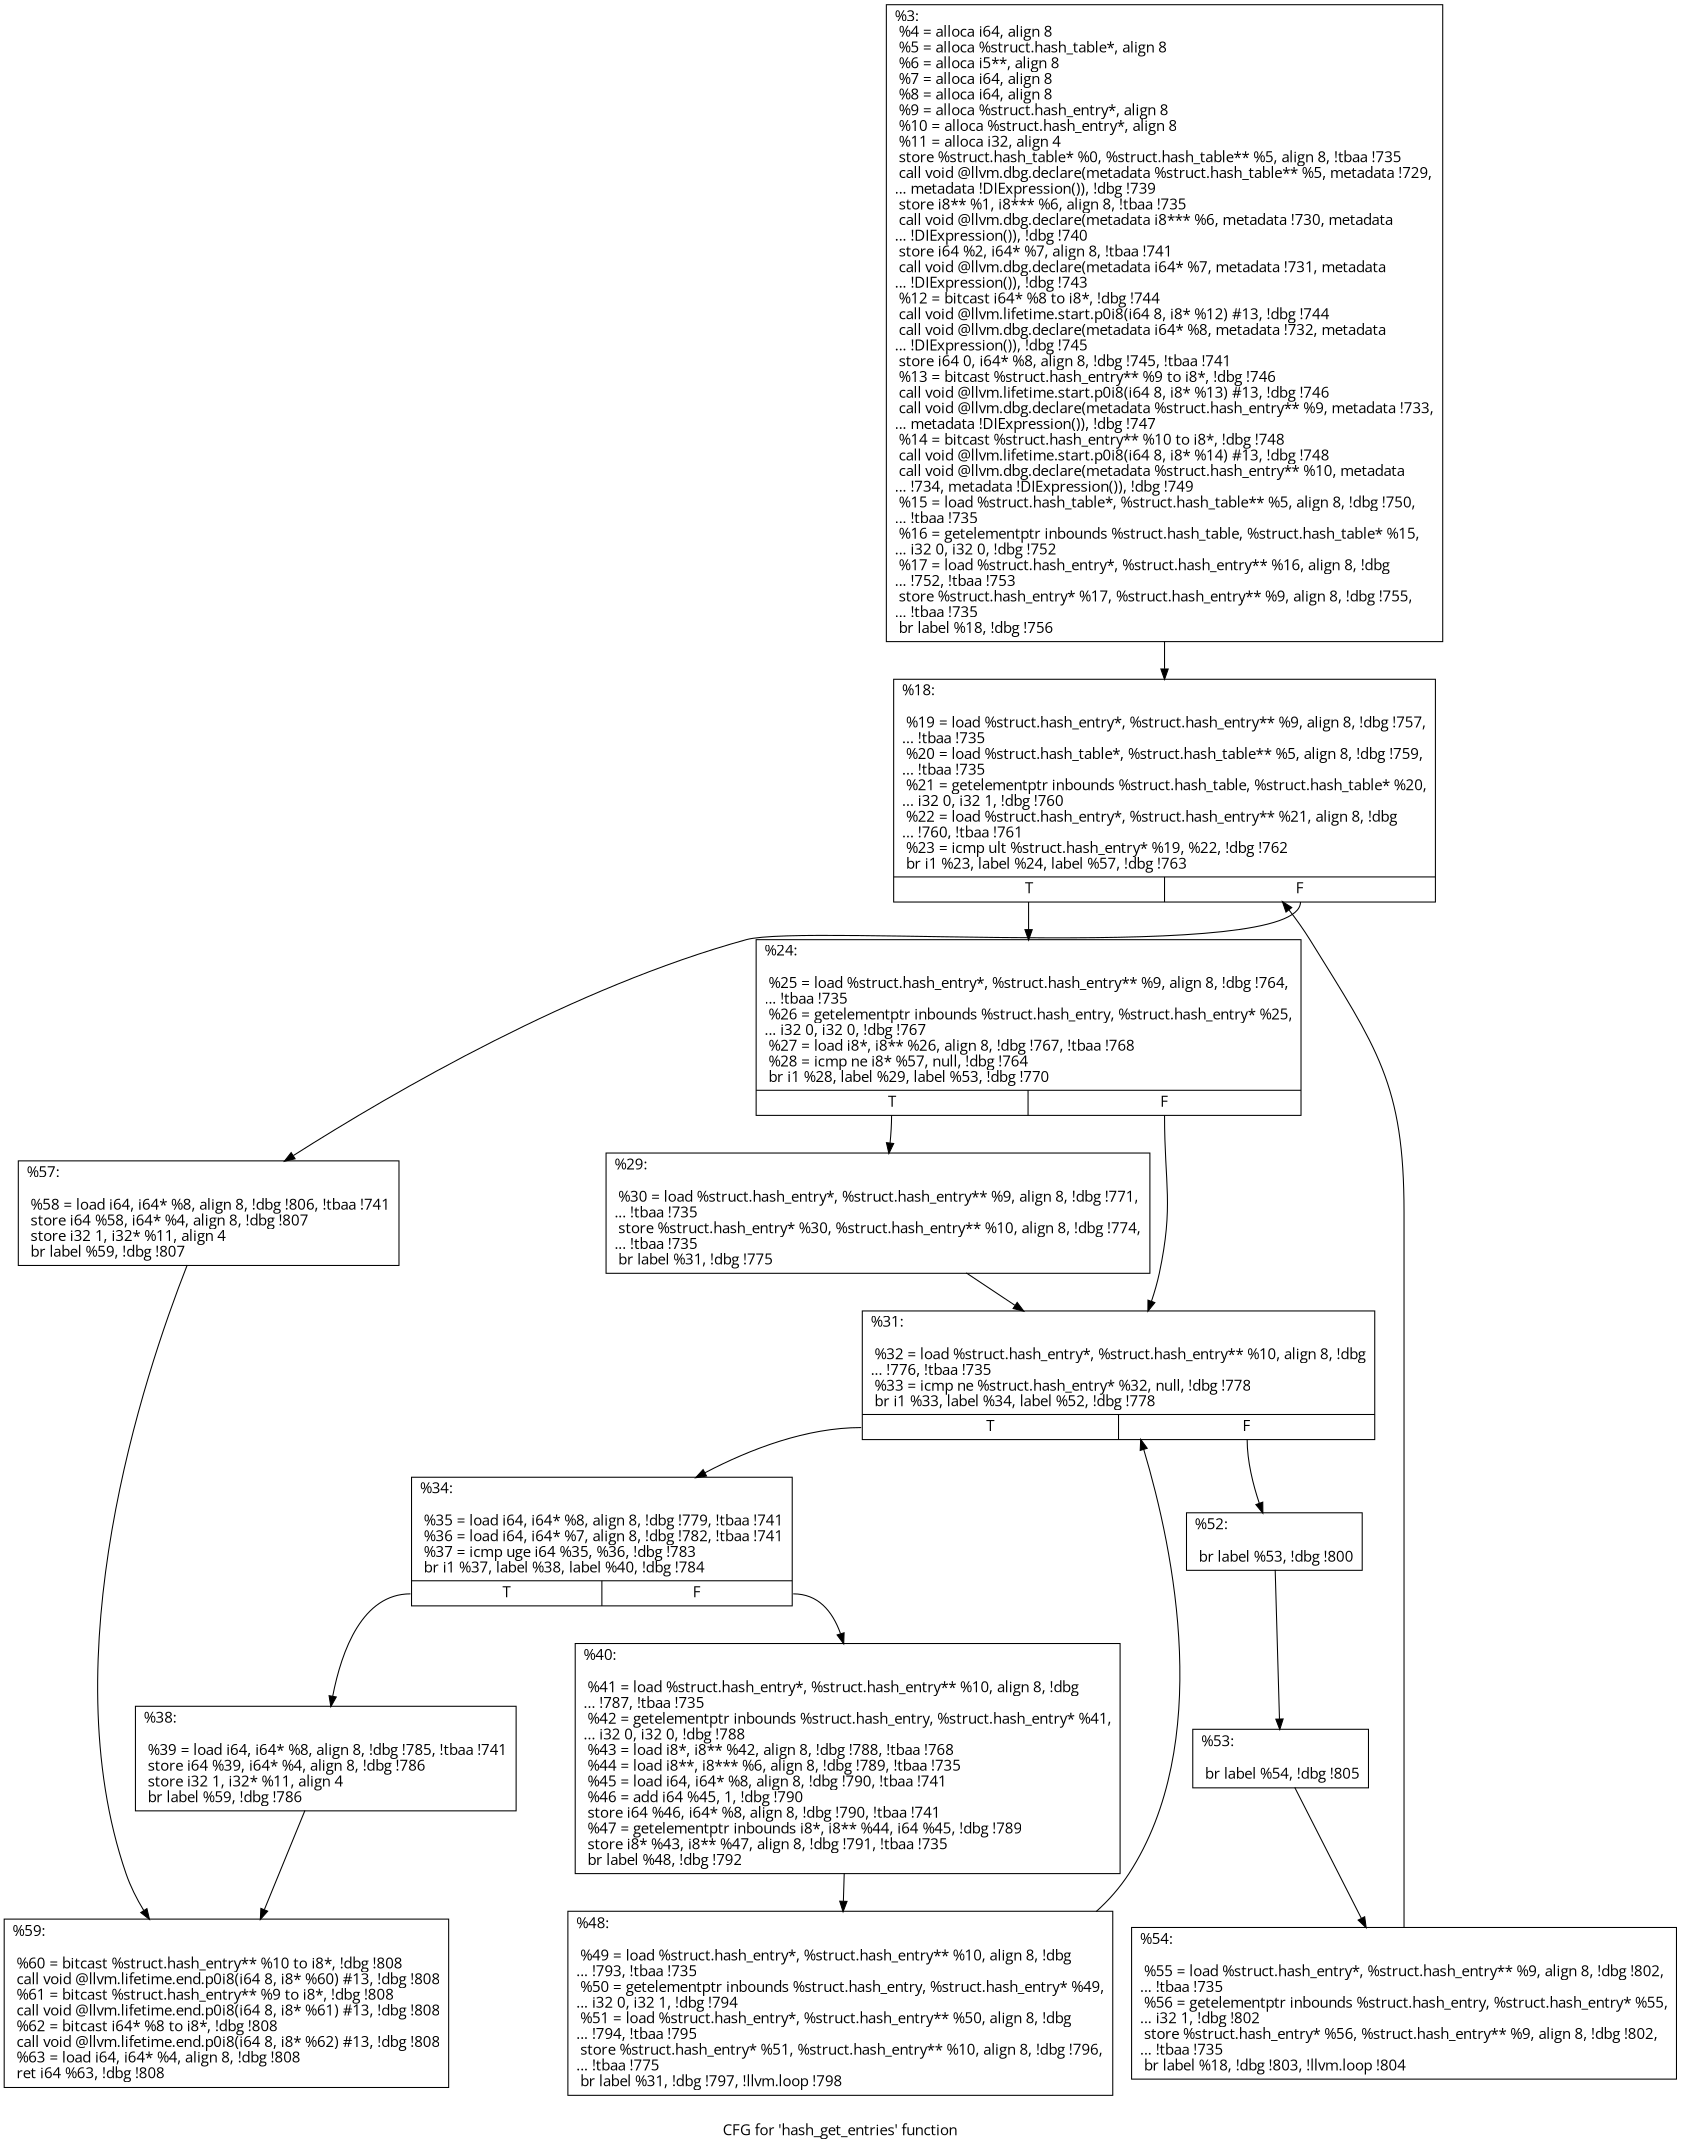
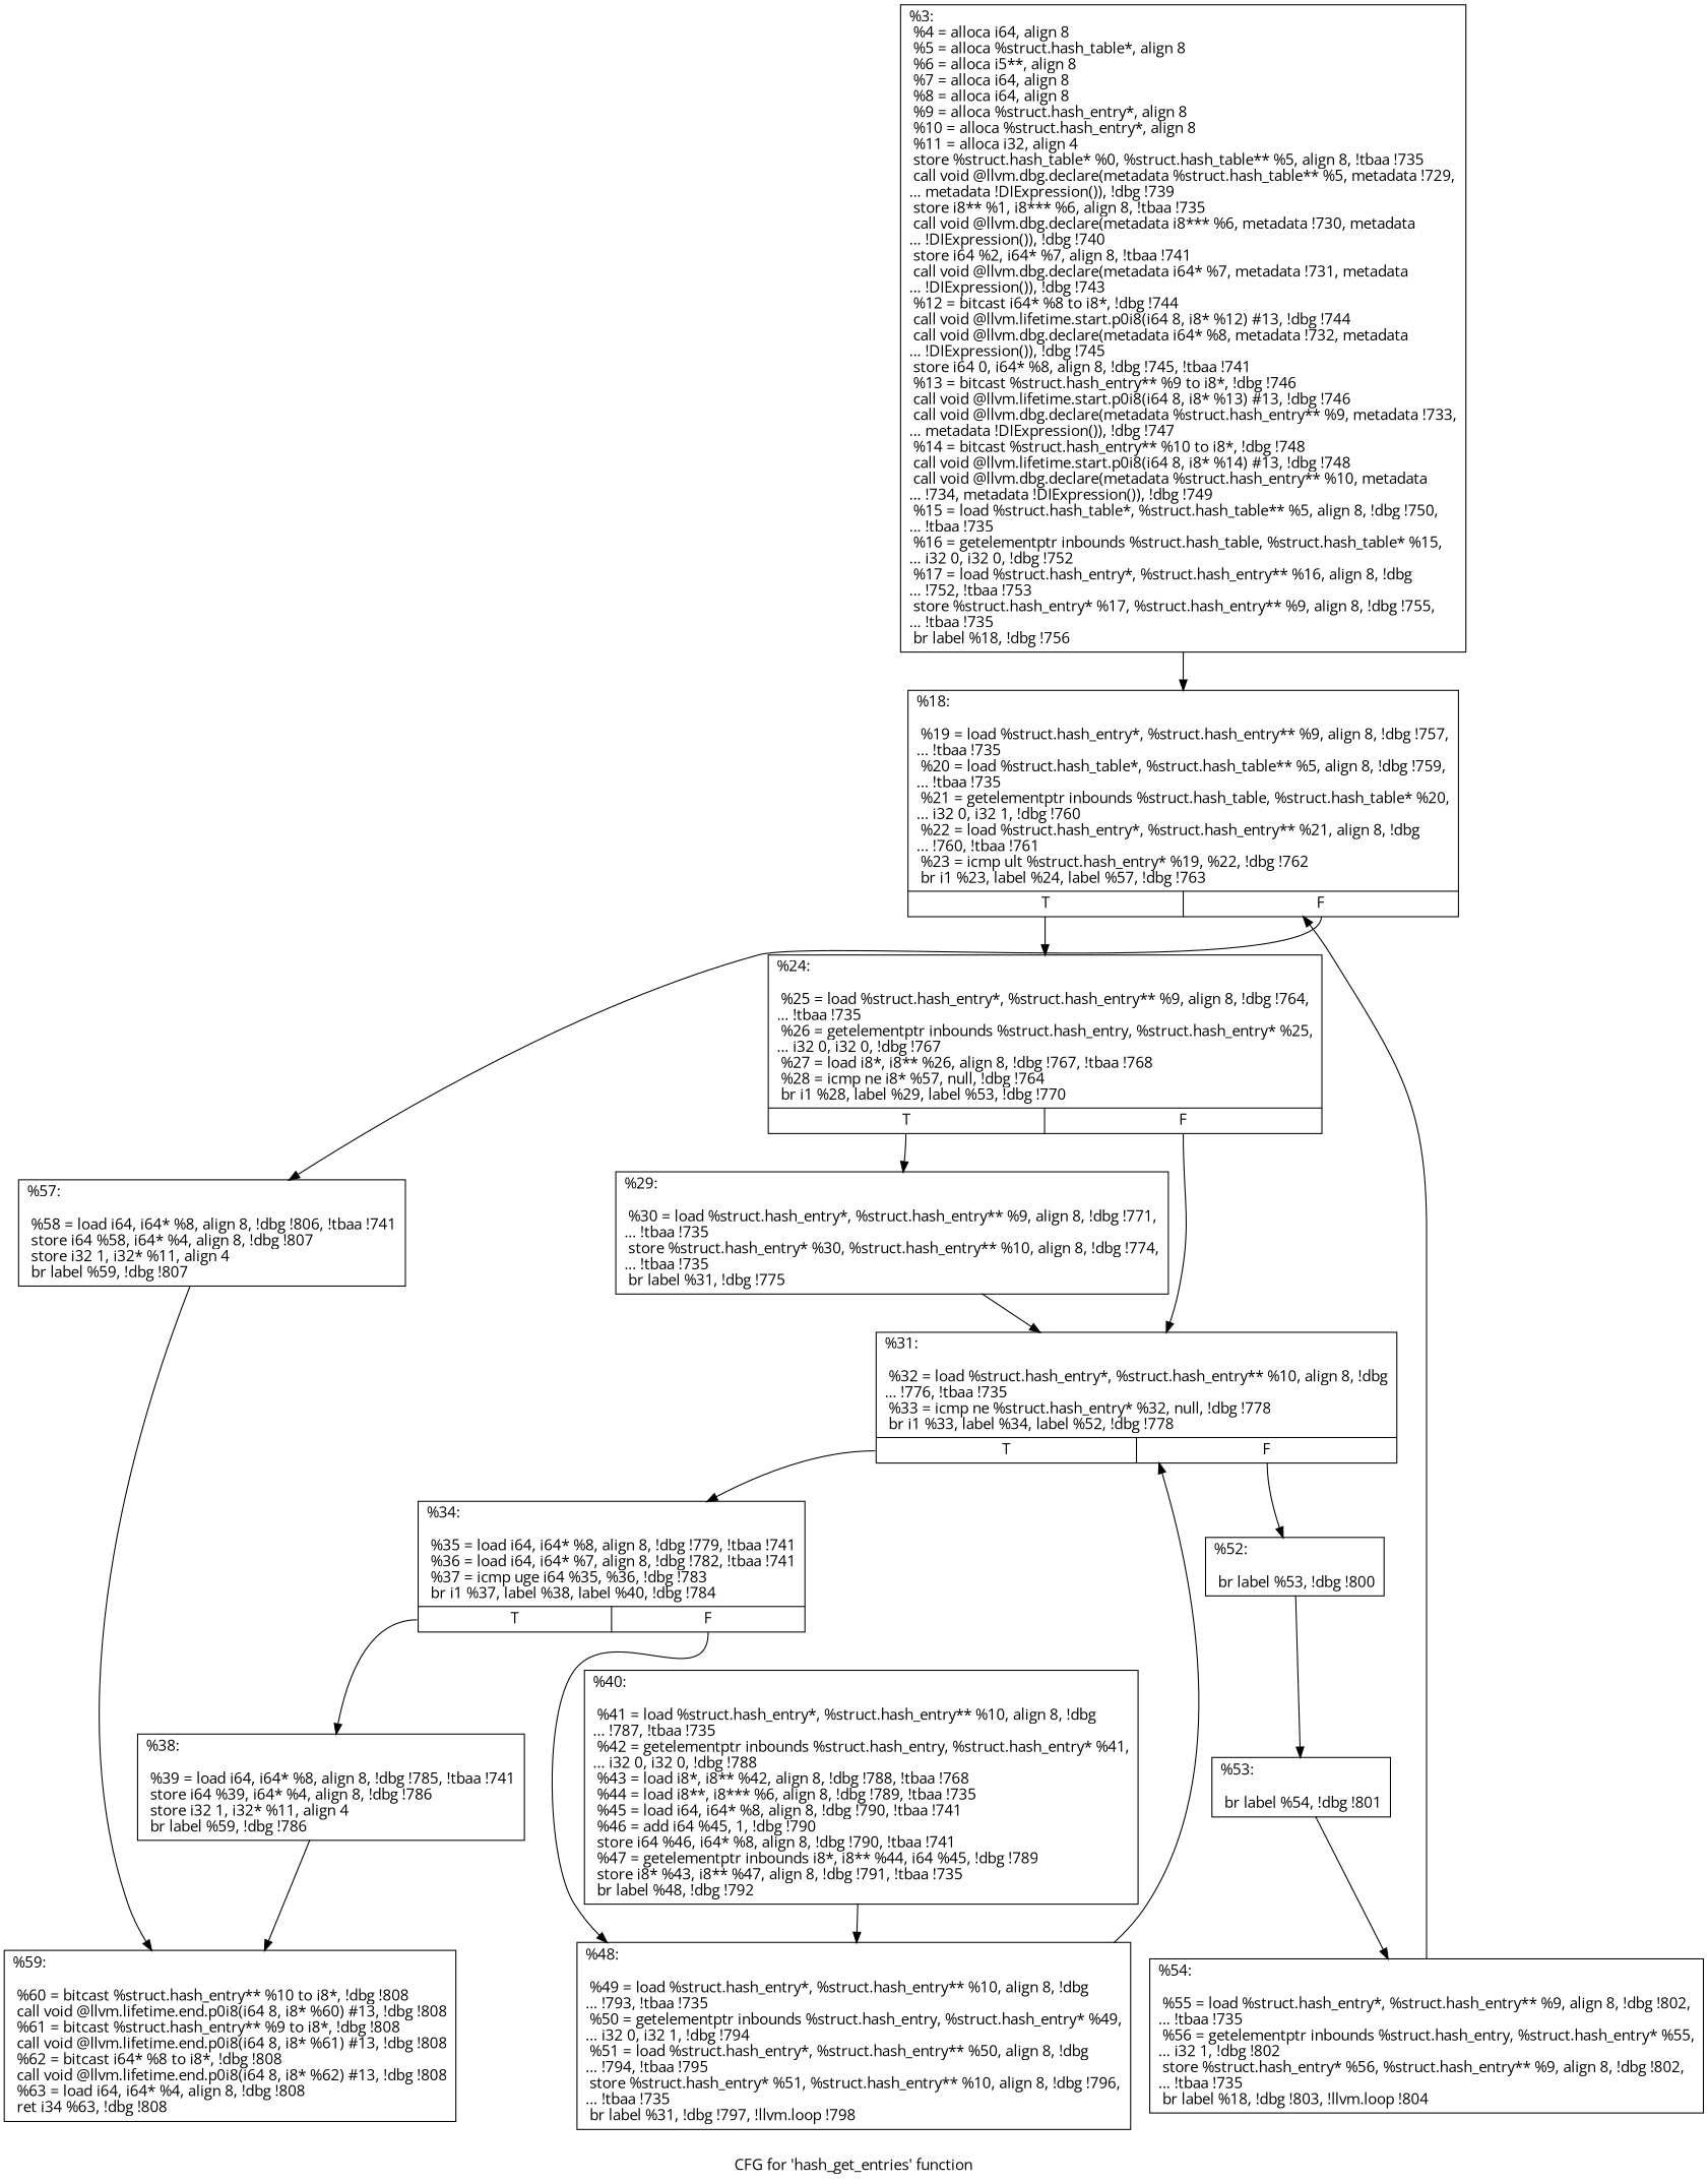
  digraph {
    fontname="Open Sans"
    label="CFG for 'hash_get_entries' function"
    node [fontname="Open Sans" shape=record]
    edge [fontname="Open Sans"]
    n1 [label="{%3:\l  %4 = alloca i64, align 8\l  %5 = alloca %struct.hash_table*, align 8\l  %6 = alloca i5**, align 8\l  %7 = alloca i64, align 8\l  %8 = alloca i64, align 8\l  %9 = alloca %struct.hash_entry*, align 8\l  %10 = alloca %struct.hash_entry*, align 8\l  %11 = alloca i32, align 4\l  store %struct.hash_table* %0, %struct.hash_table** %5, align 8, !tbaa !735\l  call void @llvm.dbg.declare(metadata %struct.hash_table** %5, metadata !729,\l... metadata !DIExpression()), !dbg !739\l  store i8** %1, i8*** %6, align 8, !tbaa !735\l  call void @llvm.dbg.declare(metadata i8*** %6, metadata !730, metadata\l... !DIExpression()), !dbg !740\l  store i64 %2, i64* %7, align 8, !tbaa !741\l  call void @llvm.dbg.declare(metadata i64* %7, metadata !731, metadata\l... !DIExpression()), !dbg !743\l  %12 = bitcast i64* %8 to i8*, !dbg !744\l  call void @llvm.lifetime.start.p0i8(i64 8, i8* %12) #13, !dbg !744\l  call void @llvm.dbg.declare(metadata i64* %8, metadata !732, metadata\l... !DIExpression()), !dbg !745\l  store i64 0, i64* %8, align 8, !dbg !745, !tbaa !741\l  %13 = bitcast %struct.hash_entry** %9 to i8*, !dbg !746\l  call void @llvm.lifetime.start.p0i8(i64 8, i8* %13) #13, !dbg !746\l  call void @llvm.dbg.declare(metadata %struct.hash_entry** %9, metadata !733,\l... metadata !DIExpression()), !dbg !747\l  %14 = bitcast %struct.hash_entry** %10 to i8*, !dbg !748\l  call void @llvm.lifetime.start.p0i8(i64 8, i8* %14) #13, !dbg !748\l  call void @llvm.dbg.declare(metadata %struct.hash_entry** %10, metadata\l... !734, metadata !DIExpression()), !dbg !749\l  %15 = load %struct.hash_table*, %struct.hash_table** %5, align 8, !dbg !750,\l... !tbaa !735\l  %16 = getelementptr inbounds %struct.hash_table, %struct.hash_table* %15,\l... i32 0, i32 0, !dbg !752\l  %17 = load %struct.hash_entry*, %struct.hash_entry** %16, align 8, !dbg\l... !752, !tbaa !753\l  store %struct.hash_entry* %17, %struct.hash_entry** %9, align 8, !dbg !755,\l... !tbaa !735\l  br label %18, !dbg !756\l}"]
    n2 [label="{%18:\l\l  %19 = load %struct.hash_entry*, %struct.hash_entry** %9, align 8, !dbg !757,\l... !tbaa !735\l  %20 = load %struct.hash_table*, %struct.hash_table** %5, align 8, !dbg !759,\l... !tbaa !735\l  %21 = getelementptr inbounds %struct.hash_table, %struct.hash_table* %20,\l... i32 0, i32 1, !dbg !760\l  %22 = load %struct.hash_entry*, %struct.hash_entry** %21, align 8, !dbg\l... !760, !tbaa !761\l  %23 = icmp ult %struct.hash_entry* %19, %22, !dbg !762\l  br i1 %23, label %24, label %57, !dbg !763\l|{<s0>T|<s1>F}}"]
    n3 [label="{%24:\l\l  %25 = load %struct.hash_entry*, %struct.hash_entry** %9, align 8, !dbg !764,\l... !tbaa !735\l  %26 = getelementptr inbounds %struct.hash_entry, %struct.hash_entry* %25,\l... i32 0, i32 0, !dbg !767\l  %27 = load i8*, i8** %26, align 8, !dbg !767, !tbaa !768\l  %28 = icmp ne i8* %57, null, !dbg !764\l  br i1 %28, label %29, label %53, !dbg !770\l|{<s0>T|<s1>F}}"]
    n4 [label="{%57:\l\l  %58 = load i64, i64* %8, align 8, !dbg !806, !tbaa !741\l  store i64 %58, i64* %4, align 8, !dbg !807\l  store i32 1, i32* %11, align 4\l  br label %59, !dbg !807\l}"]
    n5 [label="{%29:\l\l  %30 = load %struct.hash_entry*, %struct.hash_entry** %9, align 8, !dbg !771,\l... !tbaa !735\l  store %struct.hash_entry* %30, %struct.hash_entry** %10, align 8, !dbg !774,\l... !tbaa !735\l  br label %31, !dbg !775\l}"]
    n6 [label="{%31:\l\l  %32 = load %struct.hash_entry*, %struct.hash_entry** %10, align 8, !dbg\l... !776, !tbaa !735\l  %33 = icmp ne %struct.hash_entry* %32, null, !dbg !778\l  br i1 %33, label %34, label %52, !dbg !778\l|{<s0>T|<s1>F}}"]
-   n7 [label="{%59:\l\l  %60 = bitcast %struct.hash_entry** %10 to i8*, !dbg !808\l  call void @llvm.lifetime.end.p0i8(i64 8, i8* %60) #13, !dbg !808\l  %61 = bitcast %struct.hash_entry** %9 to i8*, !dbg !808\l  call void @llvm.lifetime.end.p0i8(i64 8, i8* %61) #13, !dbg !808\l  %62 = bitcast i64* %8 to i8*, !dbg !808\l  call void @llvm.lifetime.end.p0i8(i64 8, i8* %62) #13, !dbg !808\l  %63 = load i64, i64* %4, align 8, !dbg !808\l  ret i64 %63, !dbg !808\l}"]
-   n8 [label="{%53:\l\l  br label %54, !dbg !805\l}"]
+   n7 [label="{%59:\l\l  %60 = bitcast %struct.hash_entry** %10 to i8*, !dbg !808\l  call void @llvm.lifetime.end.p0i8(i64 8, i8* %60) #13, !dbg !808\l  %61 = bitcast %struct.hash_entry** %9 to i8*, !dbg !808\l  call void @llvm.lifetime.end.p0i8(i64 8, i8* %61) #13, !dbg !808\l  %62 = bitcast i64* %8 to i8*, !dbg !808\l  call void @llvm.lifetime.end.p0i8(i64 8, i8* %62) #13, !dbg !808\l  %63 = load i64, i64* %4, align 8, !dbg !808\l  ret i34 %63, !dbg !808\l}"]
+   n8 [label="{%53:\l\l  br label %54, !dbg !801\l}"]
    n9 [label="{%54:\l\l  %55 = load %struct.hash_entry*, %struct.hash_entry** %9, align 8, !dbg !802,\l... !tbaa !735\l  %56 = getelementptr inbounds %struct.hash_entry, %struct.hash_entry* %55,\l... i32 1, !dbg !802\l  store %struct.hash_entry* %56, %struct.hash_entry** %9, align 8, !dbg !802,\l... !tbaa !735\l  br label %18, !dbg !803, !llvm.loop !804\l}"]
    n10 [label="{%34:\l\l  %35 = load i64, i64* %8, align 8, !dbg !779, !tbaa !741\l  %36 = load i64, i64* %7, align 8, !dbg !782, !tbaa !741\l  %37 = icmp uge i64 %35, %36, !dbg !783\l  br i1 %37, label %38, label %40, !dbg !784\l|{<s0>T|<s1>F}}"]
    n11 [label="{%52:\l\l  br label %53, !dbg !800\l}"]
    n12 [label="{%38:\l\l  %39 = load i64, i64* %8, align 8, !dbg !785, !tbaa !741\l  store i64 %39, i64* %4, align 8, !dbg !786\l  store i32 1, i32* %11, align 4\l  br label %59, !dbg !786\l}"]
    n13 [label="{%40:\l\l  %41 = load %struct.hash_entry*, %struct.hash_entry** %10, align 8, !dbg\l... !787, !tbaa !735\l  %42 = getelementptr inbounds %struct.hash_entry, %struct.hash_entry* %41,\l... i32 0, i32 0, !dbg !788\l  %43 = load i8*, i8** %42, align 8, !dbg !788, !tbaa !768\l  %44 = load i8**, i8*** %6, align 8, !dbg !789, !tbaa !735\l  %45 = load i64, i64* %8, align 8, !dbg !790, !tbaa !741\l  %46 = add i64 %45, 1, !dbg !790\l  store i64 %46, i64* %8, align 8, !dbg !790, !tbaa !741\l  %47 = getelementptr inbounds i8*, i8** %44, i64 %45, !dbg !789\l  store i8* %43, i8** %47, align 8, !dbg !791, !tbaa !735\l  br label %48, !dbg !792\l}"]
-   n14 [label="{%48:\l\l  %49 = load %struct.hash_entry*, %struct.hash_entry** %10, align 8, !dbg\l... !793, !tbaa !735\l  %50 = getelementptr inbounds %struct.hash_entry, %struct.hash_entry* %49,\l... i32 0, i32 1, !dbg !794\l  %51 = load %struct.hash_entry*, %struct.hash_entry** %50, align 8, !dbg\l... !794, !tbaa !795\l  store %struct.hash_entry* %51, %struct.hash_entry** %10, align 8, !dbg !796,\l... !tbaa !775\l  br label %31, !dbg !797, !llvm.loop !798\l}"]
+   n14 [label="{%48:\l\l  %49 = load %struct.hash_entry*, %struct.hash_entry** %10, align 8, !dbg\l... !793, !tbaa !735\l  %50 = getelementptr inbounds %struct.hash_entry, %struct.hash_entry* %49,\l... i32 0, i32 1, !dbg !794\l  %51 = load %struct.hash_entry*, %struct.hash_entry** %50, align 8, !dbg\l... !794, !tbaa !795\l  store %struct.hash_entry* %51, %struct.hash_entry** %10, align 8, !dbg !796,\l... !tbaa !735\l  br label %31, !dbg !797, !llvm.loop !798\l}"]
    n1 -> n2
    n2 -> n3 [tailport=s0]
    n2 -> n4 [tailport=s1]
    n3 -> n5 [tailport=s0]
    n3 -> n6 [tailport=s1]
    n4 -> n7
    n5 -> n6
    n6 -> n10 [tailport=s0]
    n6 -> n11 [tailport=s1]
    n8 -> n9
    n9 -> n2
    n10 -> n12 [tailport=s0]
-   n10 -> n13 [tailport=s1]
+   n10 -> n14 [tailport=s1]
    n11 -> n8
    n12 -> n7
    n13 -> n14
    n14 -> n6
  }
